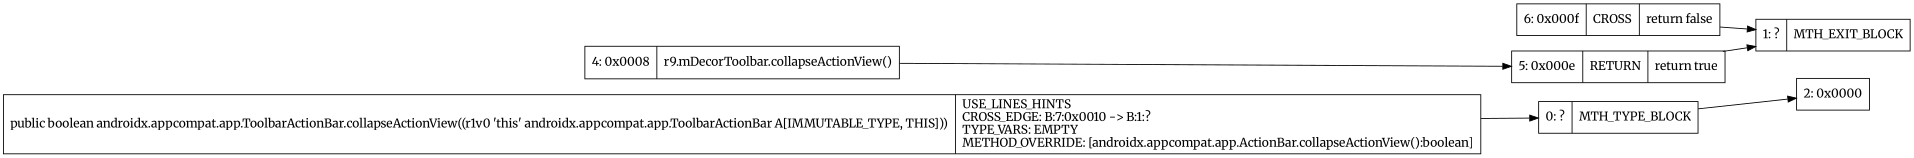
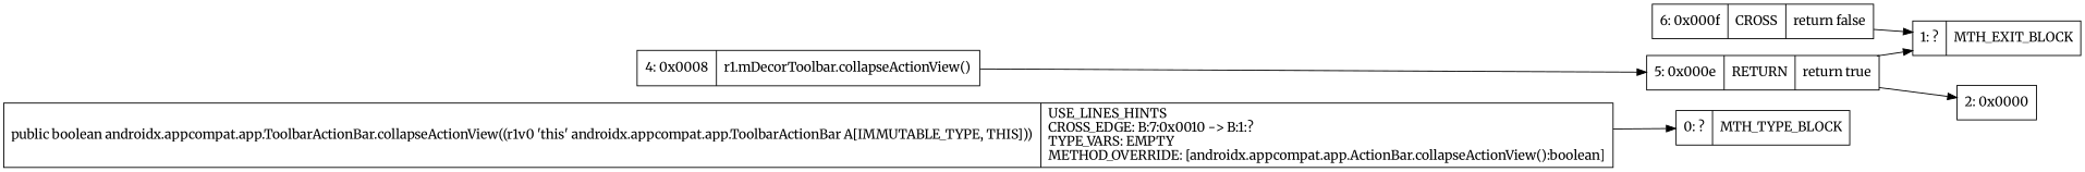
  digraph {
    fontname=Merriweather
    rankdir=LR
    node [fontname=Merriweather shape=record]
    edge [fontname=Merriweather]
    n1 [label="{0\:\ ?|MTH_TYPE_BLOCK\l}"]
    n2 [label="{2\:\ 0x0000}"]
-   n3 [label="{4\:\ 0x0008|r9.mDecorToolbar.collapseActionView()\l}"]
+   n3 [label="{4\:\ 0x0008|r1.mDecorToolbar.collapseActionView()\l}"]
    n4 [label="{5\:\ 0x000e|RETURN\l|return true\l}"]
    n5 [label="{6\:\ 0x000f|CROSS\l|return false\l}"]
    n6 [label="{1\:\ ?|MTH_EXIT_BLOCK\l}"]
    n7 [label="{public boolean androidx.appcompat.app.ToolbarActionBar.collapseActionView((r1v0 'this' androidx.appcompat.app.ToolbarActionBar A[IMMUTABLE_TYPE, THIS]))  | USE_LINES_HINTS\lCROSS_EDGE: B:7:0x0010 \-\> B:1:?\lTYPE_VARS: EMPTY\lMETHOD_OVERRIDE: [androidx.appcompat.app.ActionBar.collapseActionView():boolean]\l}"]
-   n1 -> n2
+   n4 -> n2
    n3 -> n4
    n4 -> n6
    n5 -> n6
    n7 -> n1
  }
